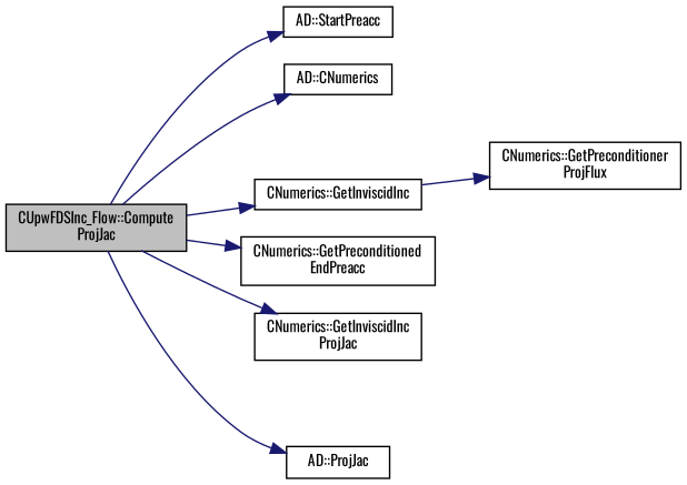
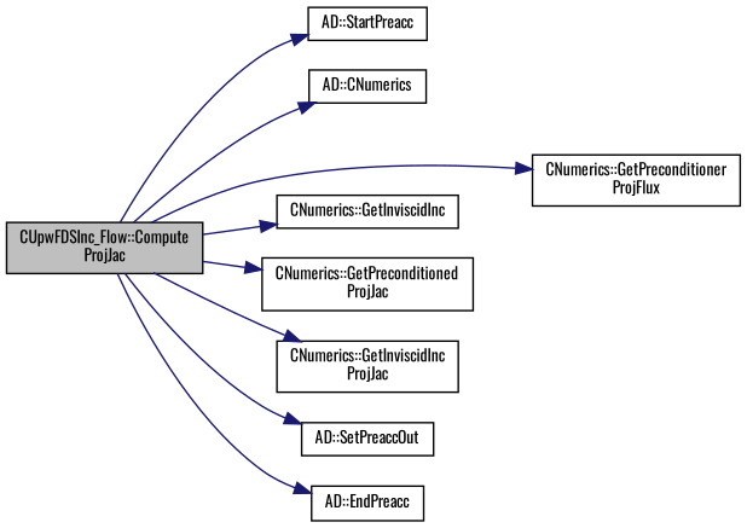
  digraph {
    fontname=Oswald
    rankdir=LR
    node [color=black fillcolor=white fontname=Oswald fontsize=10 shape=record style=filled]
    edge [color=midnightblue fontname=Oswald fontsize=10 labelfontname=Helvetica labelfontsize=10 style=solid]
    n1 [fillcolor=grey75 fontcolor=black height=0.2 label="CUpwFDSInc_Flow::Compute\lProjJac" width=0.4]
    n2 [height=0.2 label="AD::StartPreacc" width=0.4]
    n3 [height=0.2 label="AD::CNumerics" width=0.4]
    n4 [height=0.2 label="CNumerics::GetPreconditioner\lProjFlux" width=0.4]
    n5 [height=0.2 label="CNumerics::GetInviscidInc" width=0.4]
-   n6 [height=0.2 label="CNumerics::GetPreconditioned\lEndPreacc" width=0.4]
+   n6 [height=0.2 label="CNumerics::GetPreconditioned\lProjJac" width=0.4]
    n7 [height=0.2 label="CNumerics::GetInviscidInc\lProjJac" width=0.4]
-   n9 [height=0.2 label="AD::ProjJac" width=0.4]
+   n8 [height=0.2 label="AD::SetPreaccOut" width=0.4]
+   n9 [height=0.2 label="AD::EndPreacc" width=0.4]
    n1 -> n2
    n1 -> n3
-   n5 -> n4
+   n1 -> n4
    n1 -> n5
    n1 -> n6
    n1 -> n7
+   n1 -> n8
    n1 -> n9
  }
